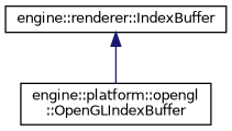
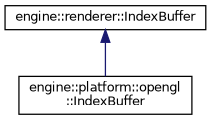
  digraph {
    rankdir=TB
    node [color=black fillcolor=white fontname=Helvetica fontsize=10 shape=record style=filled]
    n1 [height=0.2 label="engine::renderer::IndexBuffer" width=0.4]
-   n2 [height=0.2 label="engine::platform::opengl\l::OpenGLIndexBuffer" width=0.4]
+   n2 [height=0.2 label="engine::platform::opengl\l::IndexBuffer" width=0.4]
    n1 -> n2 [color=midnightblue dir=back fontname=Helvetica fontsize=10 labelfontname=Helvetica labelfontsize=10 style=solid]
  }
